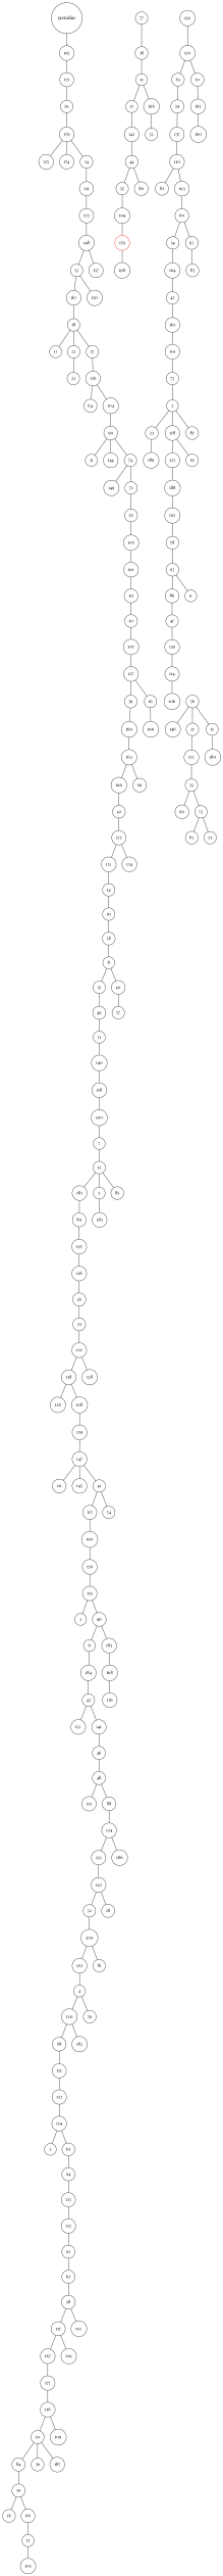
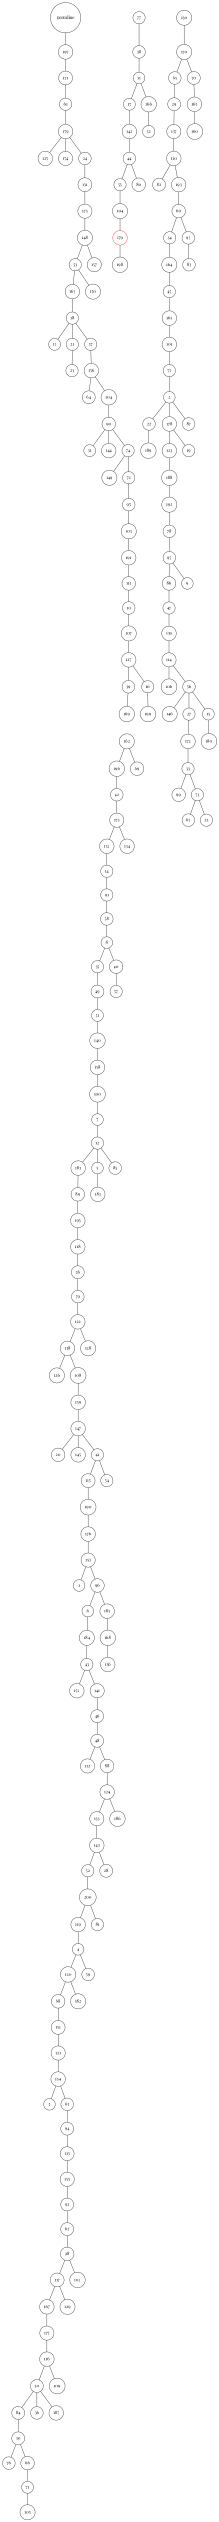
  graph {
    fontname="Playfair Display"
    rankdir=UD
    splines=line
    node [fontname="Playfair Display" shape=circle]
    edge [fontname="Playfair Display"]
    n1 [label=germline]
    n2 [label=197]
    n3 [label=171]
    n4 [label=61]
    n5 [label=179]
    n6 [label=125]
    n7 [label=174]
    n8 [label=24]
    n9 [label=131]
    n10 [label=175]
    n11 [label=148]
    n12 [label=53]
    n13 [label=157]
    n14 [label=163]
    n15 [label=150]
    n16 [label=18]
    n17 [label=13]
    n18 [label=21]
    n19 [label=37]
    n20 [label=23]
    n21 [label=156]
    n22 [label=64]
    n23 [label=104]
    n24 [label=90]
    n25 [label=31]
    n26 [label=144]
    n27 [label=74]
    n28 [label=149]
    n29 [label=72]
    n30 [label=95]
    n31 [label=103]
    n32 [label=191]
    n33 [label=111]
    n34 [label=10]
    n35 [label=107]
    n36 [label=127]
    n37 [label=39]
    n38 [label=16]
    n39 [label=169]
    n40 [label=199]
    n41 [label=162]
    n42 [label=196]
    n43 [label=69]
    n44 [label=42]
    n45 [label=173]
    n46 [label=132]
    n47 [label=134]
    n48 [label=14]
    n49 [label=91]
    n50 [label=58]
    n51 [label=8]
    n52 [label=35]
    n53 [label=40]
    n54 [label=49]
    n55 [label=57]
    n56 [label=51]
    n57 [label=140]
    n58 [label=158]
    n59 [label=100]
    n60 [label=7]
    n61 [label=12]
    n62 [label=181]
    n63 [label=5]
    n64 [label=85]
    n65 [label=89]
    n66 [label=183]
    n67 [label=195]
    n68 [label=118]
    n69 [label=26]
    n70 [label=79]
    n71 [label=122]
    n72 [label=138]
    n73 [label=128]
    n74 [label=126]
    n75 [label=108]
    n76 [label=159]
    n77 [label=147]
    n78 [label=20]
    n79 [label=145]
    n80 [label=41]
    n81 [label=115]
    n82 [label=54]
    n83 [label=190]
    n84 [label=176]
    n85 [label=153]
    n86 [label=1]
    n87 [label=96]
    n88 [label=6]
    n89 [label=185]
    n90 [label=184]
    n91 [label=168]
    n92 [label=43]
    n93 [label=152]
    n94 [label=141]
    n95 [label=46]
    n96 [label=48]
    n97 [label=112]
    n98 [label=88]
    n99 [label=124]
    n100 [label=133]
    n101 [label=186]
    n102 [label=143]
    n103 [label=52]
    n104 [label=28]
    n105 [label=200]
    n106 [label=119]
    n107 [label=81]
    n108 [label=4]
    n109 [label=120]
    n110 [label=59]
    n111 [label=68]
    n112 [label=182]
    n113 [label=151]
    n114 [label=121]
    n115 [label=154]
    n116 [label=3]
    n117 [label=63]
    n118 [label=94]
    n119 [label=113]
    n120 [label=155]
    n121 [label=92]
    n122 [label=62]
    n123 [label=98]
    n124 [label=117]
    n125 [label=102]
    n126 [label=167]
    n127 [label=129]
    n128 [label=177]
    n129 [label=116]
    n130 [label=50]
    n131 [label=109]
    n132 [label=84]
    n133 [label=36]
    n134 [label=187]
    n135 [label=30]
    n136 [label=76]
    n137 [label=66]
    n138 [label=71]
    n139 [label=77]
    n140 [label=38]
    n141 [label=11]
    n142 [label=17]
    n143 [label=166]
    n144 [label=142]
    n145 [label=32]
    n146 [label=44]
    n147 [label=55]
    n148 [label=80]
    n149 [label=194]
    n150 [color=red label=179]
    n151 [label=198]
    n152 [label=105]
    n153 [label=130]
    n154 [label=170]
    n155 [label=65]
    n156 [label=70]
    n157 [label=29]
    n158 [label=165]
    n159 [label=137]
    n160 [label=110]
    n161 [label=82]
    n162 [label=193]
    n163 [label=60]
    n164 [label=34]
    n165 [label=93]
    n166 [label=164]
    n167 [label=83]
    n168 [label=45]
    n169 [label=161]
    n170 [label=101]
    n171 [label=75]
    n172 [label=2]
    n173 [label=22]
    n174 [label=178]
    n175 [label=87]
    n176 [label=189]
    n177 [label=123]
    n178 [label=19]
    n179 [label=188]
    n180 [label=192]
    n181 [label=78]
    n182 [label=97]
    n183 [label=86]
    n184 [label=9]
    n185 [label=47]
    n186 [label=139]
    n187 [label=114]
    n188 [label=106]
    n189 [label=56]
    n190 [label=146]
    n191 [label=27]
    n192 [label=15]
    n193 [label=172]
    n194 [label=180]
    n195 [label=33]
    n196 [label=99]
    n197 [label=73]
    n198 [label=67]
    n199 [label=25]
    n200 [label=160]
    n201 [label=136]
    n1 -- n2
    n2 -- n3
    n3 -- n4
    n4 -- n5
    n5 -- n6
    n5 -- n7
    n5 -- n8
    n8 -- n9
    n9 -- n10
    n10 -- n11
    n11 -- n12
    n11 -- n13
    n12 -- n14
    n12 -- n15
    n14 -- n16
    n16 -- n17
    n16 -- n18
    n16 -- n19
    n18 -- n20
    n19 -- n21
    n21 -- n22
    n21 -- n23
    n23 -- n24
    n24 -- n25
    n24 -- n26
    n24 -- n27
    n27 -- n28
    n27 -- n29
    n29 -- n30
    n30 -- n31
    n31 -- n32
    n32 -- n33
    n33 -- n34
    n34 -- n35
    n35 -- n36
    n36 -- n37
    n36 -- n38
    n37 -- n39
    n38 -- n40
-   n39 -- n41
    n41 -- n42
    n41 -- n43
    n42 -- n44
    n44 -- n45
    n45 -- n46
    n45 -- n47
    n46 -- n48
    n48 -- n49
    n49 -- n50
    n50 -- n51
    n51 -- n52
    n51 -- n53
    n52 -- n54
    n53 -- n55
    n54 -- n56
    n56 -- n57
    n57 -- n58
    n58 -- n59
    n59 -- n60
    n60 -- n61
    n61 -- n62
    n61 -- n63
    n61 -- n64
    n62 -- n65
    n63 -- n66
    n65 -- n67
    n67 -- n68
    n68 -- n69
    n69 -- n70
    n70 -- n71
    n71 -- n72
    n71 -- n73
    n72 -- n74
    n72 -- n75
    n75 -- n76
    n76 -- n77
    n77 -- n78
    n77 -- n79
    n77 -- n80
    n80 -- n81
    n80 -- n82
    n81 -- n83
    n83 -- n84
    n84 -- n85
    n85 -- n86
    n85 -- n87
    n87 -- n88
    n87 -- n89
    n88 -- n90
    n89 -- n91
    n90 -- n92
    n91 -- n201
    n92 -- n93
    n92 -- n94
    n94 -- n95
    n95 -- n96
    n96 -- n97
    n96 -- n98
    n98 -- n99
    n99 -- n100
    n99 -- n101
    n100 -- n102
    n102 -- n103
    n102 -- n104
    n103 -- n105
    n105 -- n106
    n105 -- n107
    n106 -- n108
    n108 -- n109
    n108 -- n110
    n109 -- n111
    n109 -- n112
    n111 -- n113
    n113 -- n114
    n114 -- n115
    n115 -- n116
    n115 -- n117
    n117 -- n118
    n118 -- n119
    n119 -- n120
    n120 -- n121
    n121 -- n122
    n122 -- n123
    n123 -- n124
    n123 -- n125
    n124 -- n126
    n124 -- n127
    n126 -- n128
    n128 -- n129
    n129 -- n130
    n129 -- n131
    n130 -- n132
    n130 -- n133
    n130 -- n134
    n132 -- n135
    n135 -- n136
    n135 -- n137
    n137 -- n138
    n138 -- n152
    n139 -- n140
    n140 -- n141
    n141 -- n142
    n141 -- n143
    n142 -- n144
    n143 -- n145
    n144 -- n146
    n146 -- n147
    n146 -- n148
    n147 -- n149
    n149 -- n150
    n150 -- n151
    n153 -- n154
    n154 -- n155
    n154 -- n156
    n155 -- n157
    n156 -- n158
    n157 -- n159
    n158 -- n200
    n159 -- n160
    n160 -- n161
    n160 -- n162
    n162 -- n163
    n163 -- n164
    n163 -- n165
    n164 -- n166
    n165 -- n167
    n166 -- n168
    n168 -- n169
    n169 -- n170
    n170 -- n171
    n171 -- n172
    n172 -- n173
    n172 -- n174
    n172 -- n175
    n173 -- n176
    n174 -- n177
    n174 -- n178
    n177 -- n179
    n179 -- n180
    n180 -- n181
    n181 -- n182
    n182 -- n183
    n182 -- n184
    n183 -- n185
    n185 -- n186
    n186 -- n187
    n187 -- n188
+   n187 -- n189
    n189 -- n190
    n189 -- n191
    n189 -- n192
    n191 -- n193
    n192 -- n194
    n193 -- n195
    n195 -- n196
    n195 -- n197
    n197 -- n198
    n197 -- n199
  }
